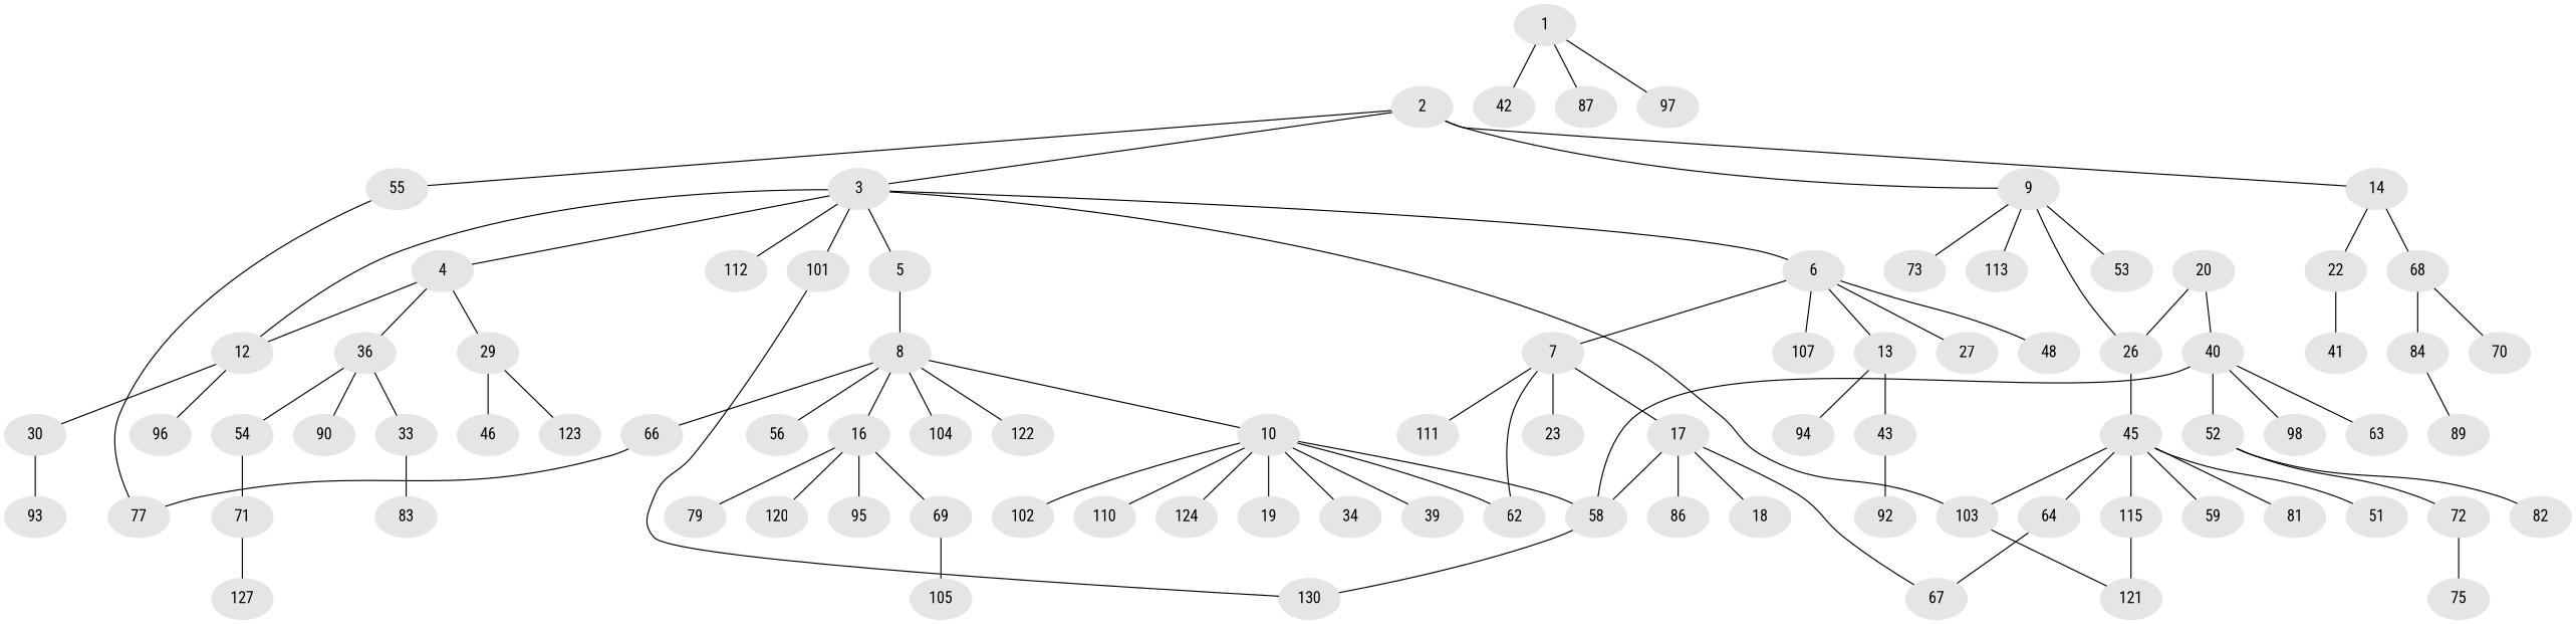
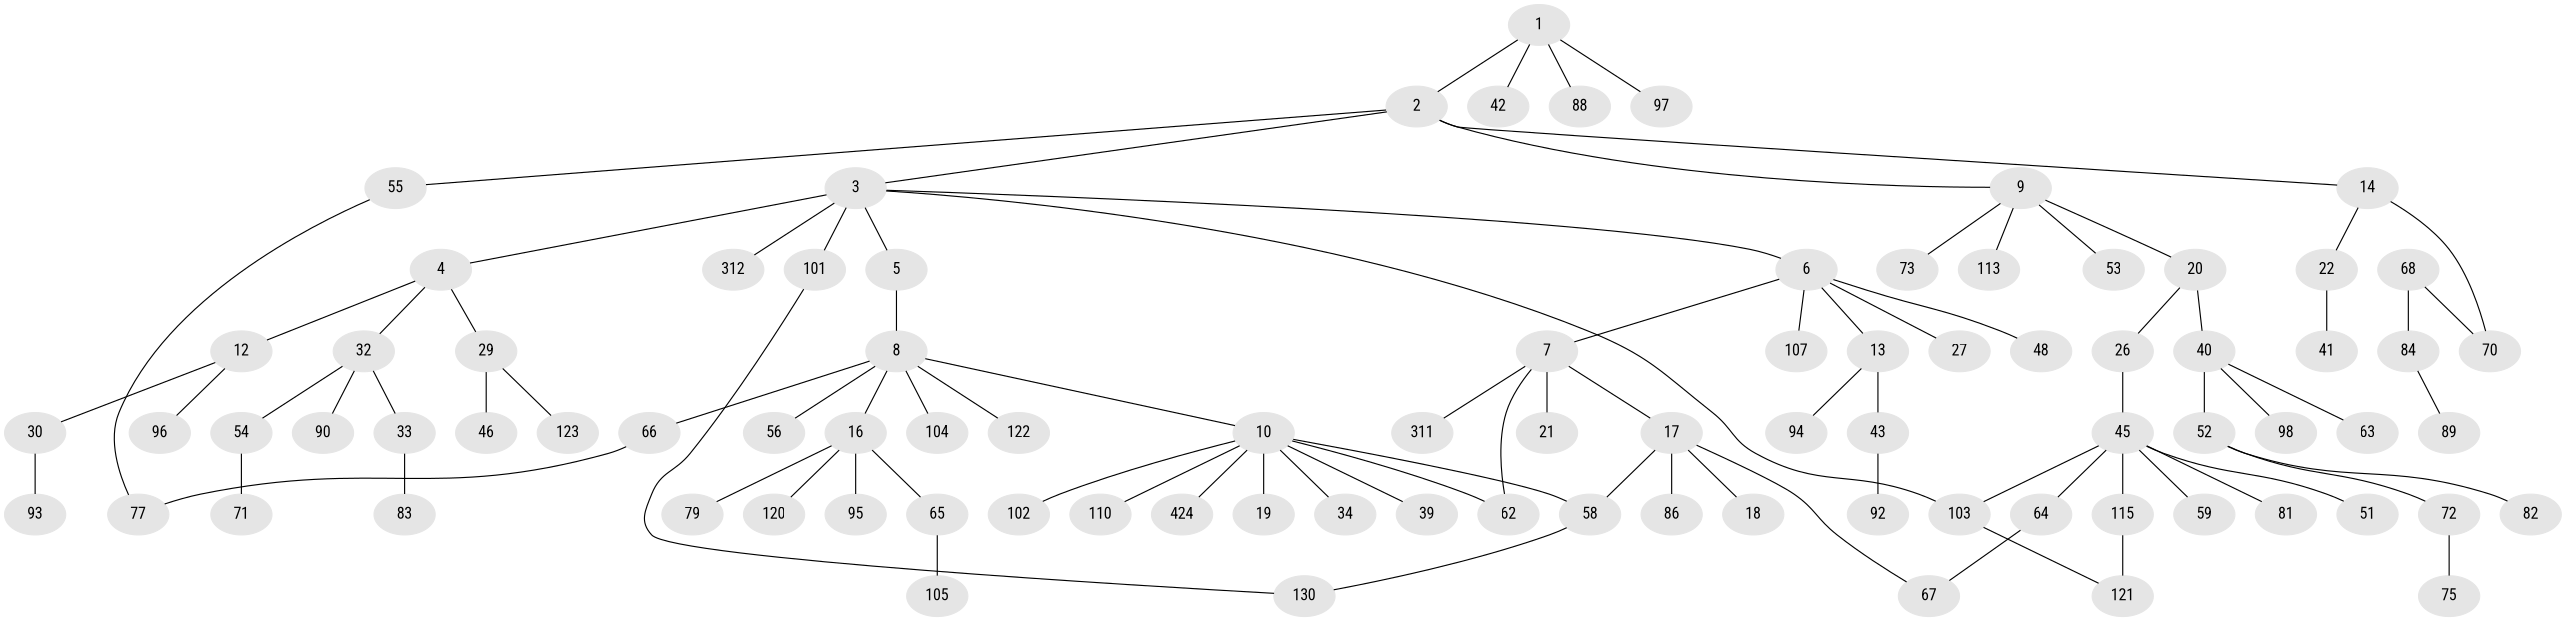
  graph {
    fontname="Roboto Condensed"
    node [color=gray90 fontname="Roboto Condensed" style=filled]
    edge [fontname="Roboto Condensed"]
    1 [super="+37"]
    2 [super="+74"]
    42 [super="+114"]
-   88 [label=87]
+   88
    97
    3 [super="+50"]
    9 [super="+24"]
    14 [super="+80"]
    55 [super="+117"]
    4 [super="+108"]
    5
    6 [super="+25"]
    12 [super="+129"]
    101
    103 [super="+106"]
-   112
+   112 [label=312]
    20 [super="+28"]
    53
    73
    113
    22
    68 [super="+99"]
    77 [super="+118"]
    29 [super="+38"]
-   32 [super="+36" label=36]
+   32 [super="+36"]
    8 [super="+11"]
    7 [super="+15"]
    13 [super="+31"]
    27 [super="+87"]
    48
    107
    30
    96
    130
    121 [super="+125"]
    46 [super="+57"]
    123
    33
    54
    90
    10 [super="+109"]
    16 [super="+23"]
    56
    66
    104
    122
    17 [super="+47"]
-   21 [super="+128" label=23]
+   21 [super="+128"]
    62
-   111
+   111 [label=311]
    43 [super="+61"]
    94
    58 [super="+100"]
    18
    67
    86
    19
    34
    39
    102 [super="+126"]
    110
-   124
+   124 [label=424]
    n63 [label=95 super="+119"]
-   65 [super="+116" label=69]
+   65 [super="+116"]
    79
    120
    26
    40 [super="+44"]
    93
    92
    41
    70
    84
    105
    45 [super="+49"]
    52 [super="+60"]
    63
    98
    51
    59
    64 [super="+69"]
    81 [super="+91"]
    115
    83
    71 [super="+78"]
    72
    82
    75 [super="+85"]
-   127
    89
+   1 -- 2
    1 -- 42
    1 -- 88
    1 -- 97
    2 -- 3
    2 -- 9
    2 -- 14
    2 -- 55
    3 -- 4
    3 -- 5
    3 -- 6
-   3 -- 12
    3 -- 101
    3 -- 103
    3 -- 112
-   9 -- 26
+   9 -- 20
    9 -- 53
    9 -- 73
    9 -- 113
    14 -- 22
-   14 -- 68
+   14 -- 70
    55 -- 77
    4 -- 12
    4 -- 29
    4 -- 32
    5 -- 8
    6 -- 7
    6 -- 13
    6 -- 27
    6 -- 48
    6 -- 107
    12 -- 30
    12 -- 96
    101 -- 130
    103 -- 121
    20 -- 26
    20 -- 40
    22 -- 41
    68 -- 70
    68 -- 84
    29 -- 46
    29 -- 123
    32 -- 33
    32 -- 54
    32 -- 90
    8 -- 10
    8 -- 16
    8 -- 56
    8 -- 66
    8 -- 104
    8 -- 122
    7 -- 17
    7 -- 21
    7 -- 62
    7 -- 111
    13 -- 43
    13 -- 94
    30 -- 93
    33 -- 83
    54 -- 71
    10 -- 62
    10 -- 58
    10 -- 19
    10 -- 34
    10 -- 39
    10 -- 102
    10 -- 110
    10 -- 124
    16 -- n63
    16 -- 65
    16 -- 79
    16 -- 120
    66 -- 77
    17 -- 58
    17 -- 18
    17 -- 67
    17 -- 86
    43 -- 92
    58 -- 130
    65 -- 105
    26 -- 45
-   40 -- 58
    40 -- 52
    40 -- 63
    40 -- 98
    84 -- 89
    45 -- 103
    45 -- 51
    45 -- 59
    45 -- 64
    45 -- 81
    45 -- 115
    52 -- 72
    52 -- 82
    64 -- 67
    115 -- 121
-   71 -- 127
    72 -- 75
  }
